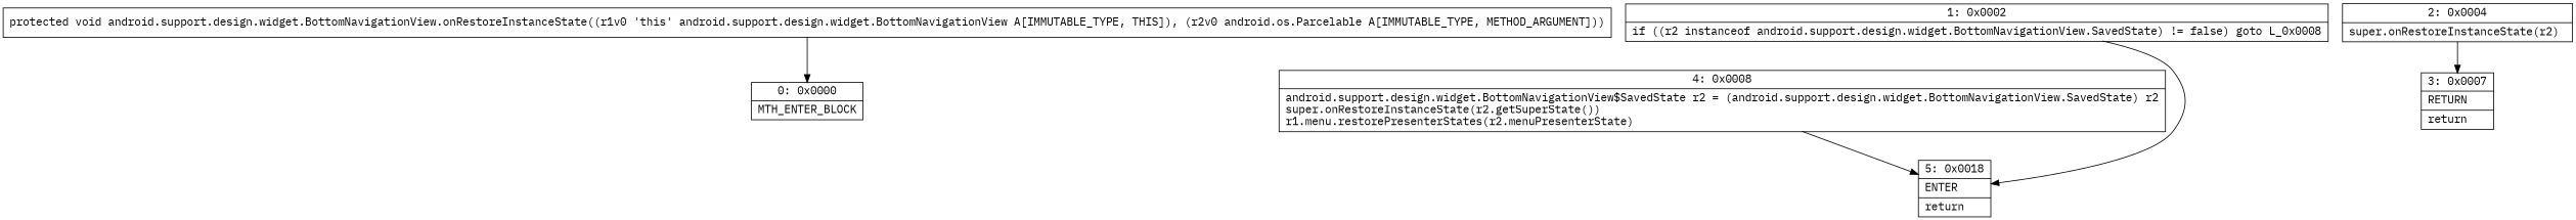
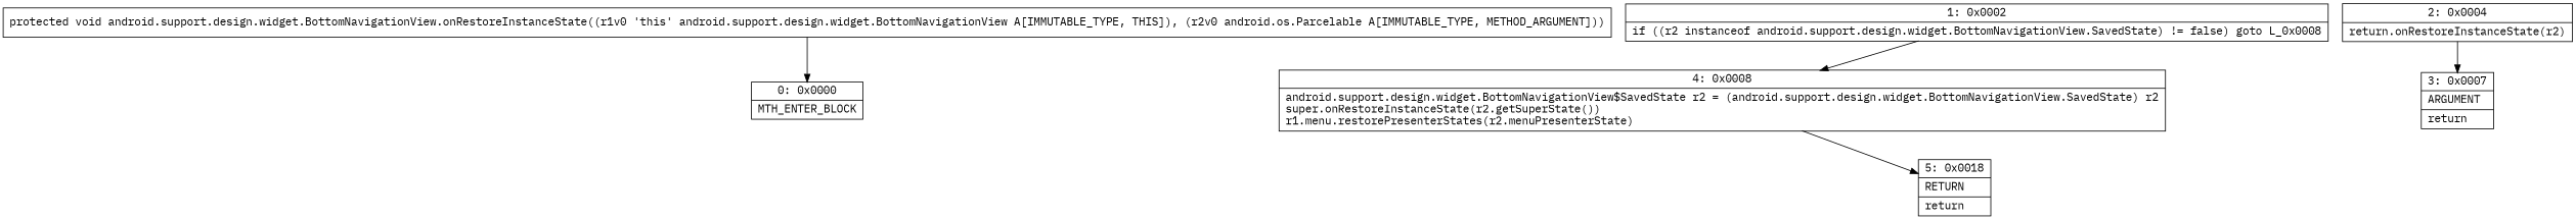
  digraph {
    fontname="IBM Plex Mono"
    node [fontname="IBM Plex Mono" shape=record]
    edge [fontname="IBM Plex Mono"]
    n1 [label="{0\:\ 0x0000|MTH_ENTER_BLOCK\l}"]
    n2 [label="{1\:\ 0x0002|if ((r2 instanceof android.support.design.widget.BottomNavigationView.SavedState) != false) goto L_0x0008\l}"]
    n3 [label="{4\:\ 0x0008|android.support.design.widget.BottomNavigationView$SavedState r2 = (android.support.design.widget.BottomNavigationView.SavedState) r2\lsuper.onRestoreInstanceState(r2.getSuperState())\lr1.menu.restorePresenterStates(r2.menuPresenterState)\l}"]
-   n4 [label="{2\:\ 0x0004|super.onRestoreInstanceState(r2)\l}"]
-   n5 [label="{3\:\ 0x0007|RETURN\l|return\l}"]
-   n6 [label="{5\:\ 0x0018|ENTER\l|return\l}"]
+   n4 [label="{2\:\ 0x0004|return.onRestoreInstanceState(r2)\l}"]
+   n5 [label="{3\:\ 0x0007|ARGUMENT\l|return\l}"]
+   n6 [label="{5\:\ 0x0018|RETURN\l|return\l}"]
    n7 [label="{protected void android.support.design.widget.BottomNavigationView.onRestoreInstanceState((r1v0 'this' android.support.design.widget.BottomNavigationView A[IMMUTABLE_TYPE, THIS]), (r2v0 android.os.Parcelable A[IMMUTABLE_TYPE, METHOD_ARGUMENT])) }"]
-   n2 -> n6
+   n2 -> n3
    n3 -> n6
    n4 -> n5
    n7 -> n1
  }
